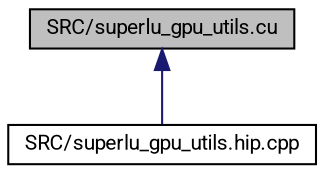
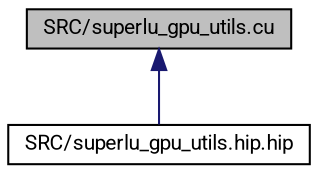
  digraph {
    fontname=Roboto
    node [color=black fontname=Roboto fontsize=10 shape=record style=filled]
    n1 [fillcolor=grey75 fontcolor=black height=0.2 label="SRC/superlu_gpu_utils.cu" width=0.4]
-   n2 [fillcolor=white height=0.2 label="SRC/superlu_gpu_utils.hip.cpp" width=0.4]
+   n2 [fillcolor=white height=0.2 label="SRC/superlu_gpu_utils.hip.hip" width=0.4]
    n1 -> n2 [color=midnightblue dir=back fontname=Roboto fontsize=10 labelfontname=Helvetica labelfontsize=10 style=solid]
  }
